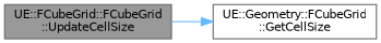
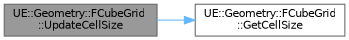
  digraph {
    rankdir=LR
    node [fontname=Helvetica fontsize=10 shape=box style=filled]
-   n1 [color=gray40 fillcolor=grey60 fontcolor=black height=0.2 label="UE::FCubeGrid::FCubeGrid\l::UpdateCellSize" width=0.4]
+   n1 [color=gray40 fillcolor=grey60 fontcolor=black height=0.2 label="UE::Geometry::FCubeGrid\l::UpdateCellSize" width=0.4]
    n2 [color=grey40 fillcolor=white height=0.2 label="UE::Geometry::FCubeGrid\l::GetCellSize" width=0.4]
    n1 -> n2 [color=steelblue1 fontname=Helvetica fontsize=10 labelfontname=Helvetica labelfontsize=10 style=solid]
  }
